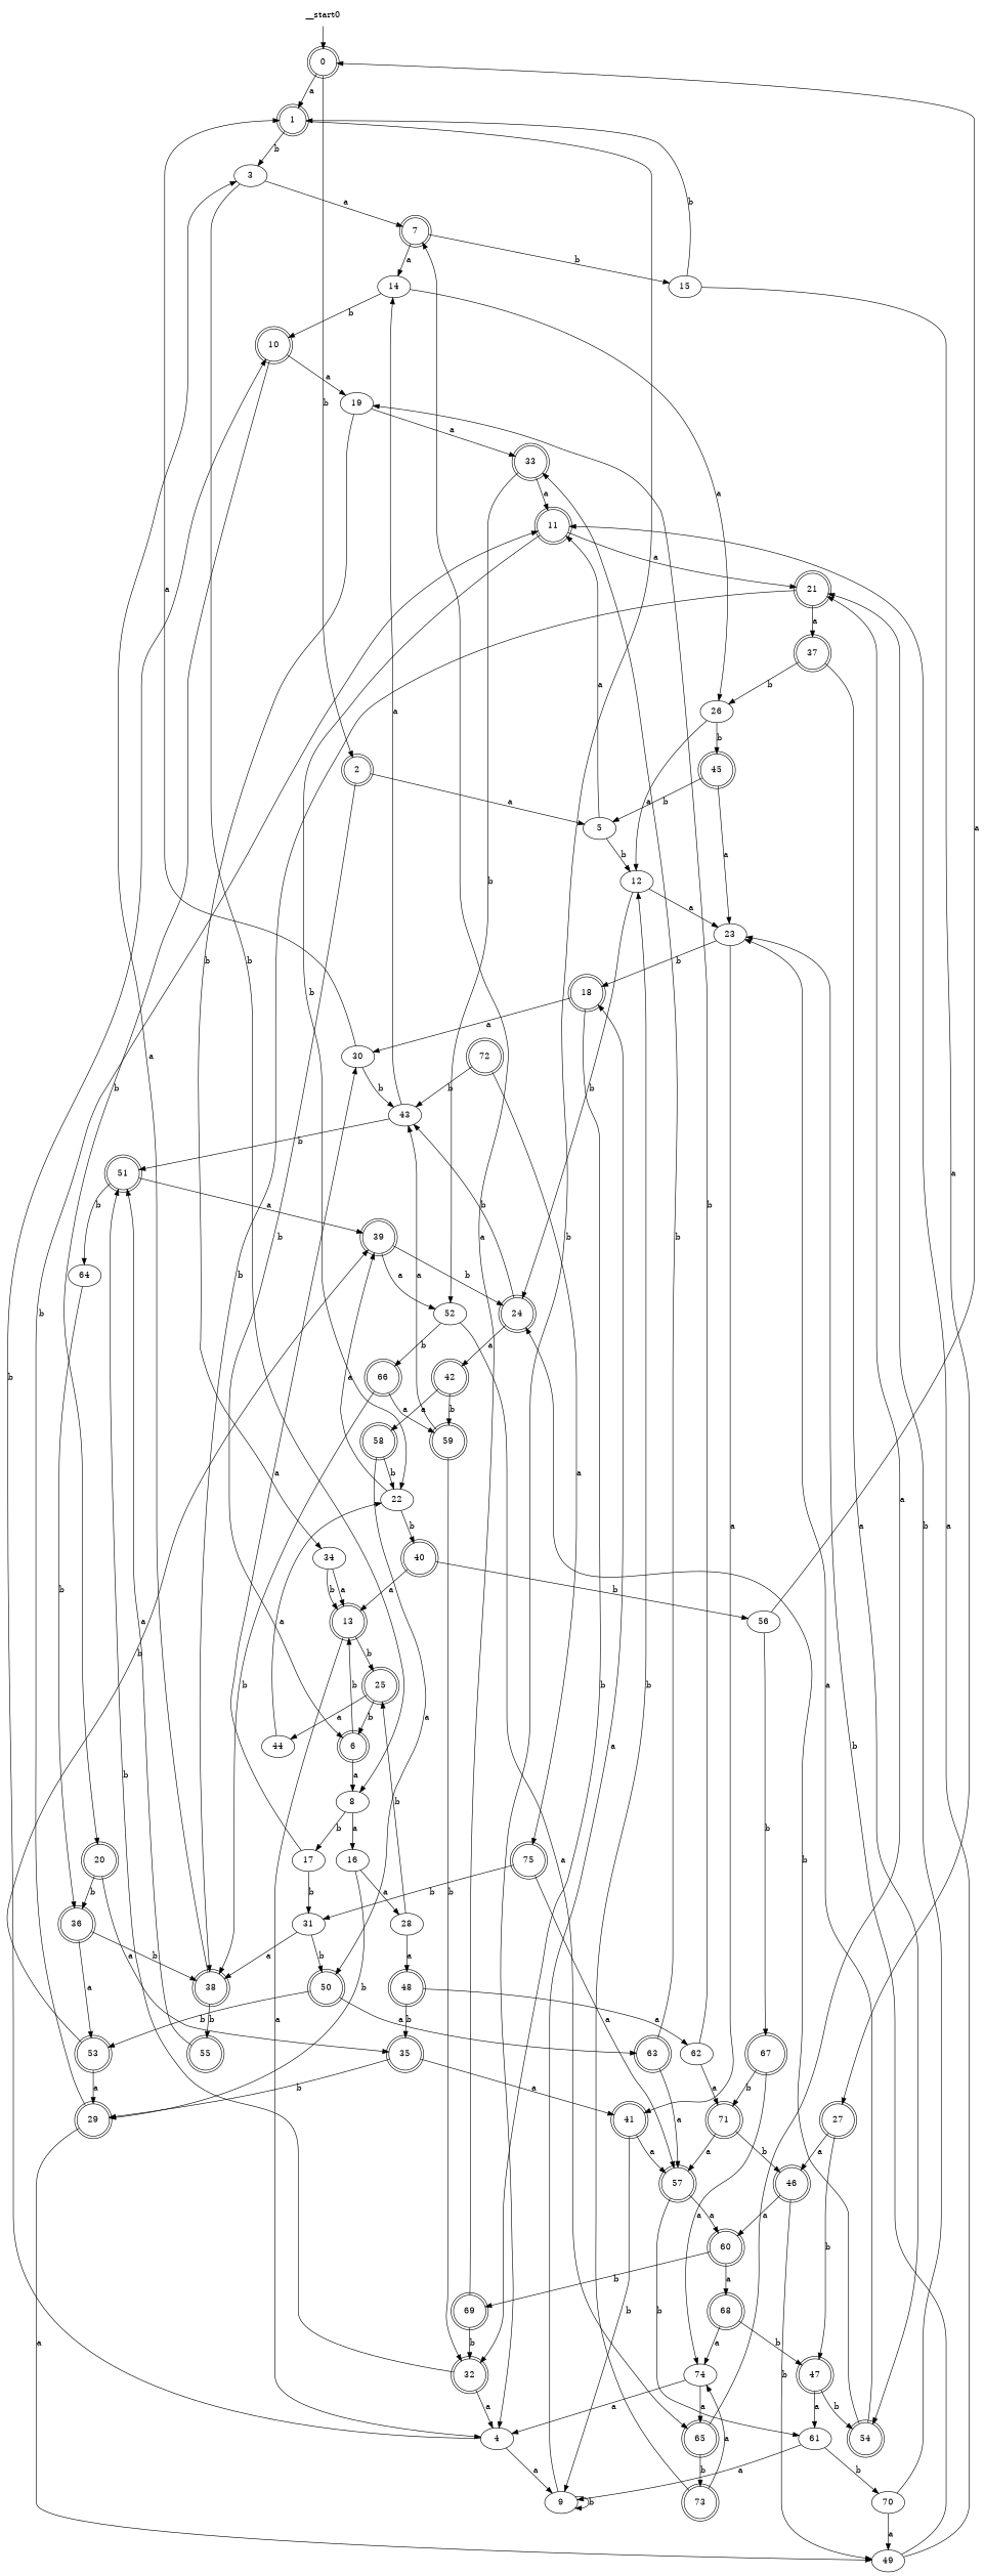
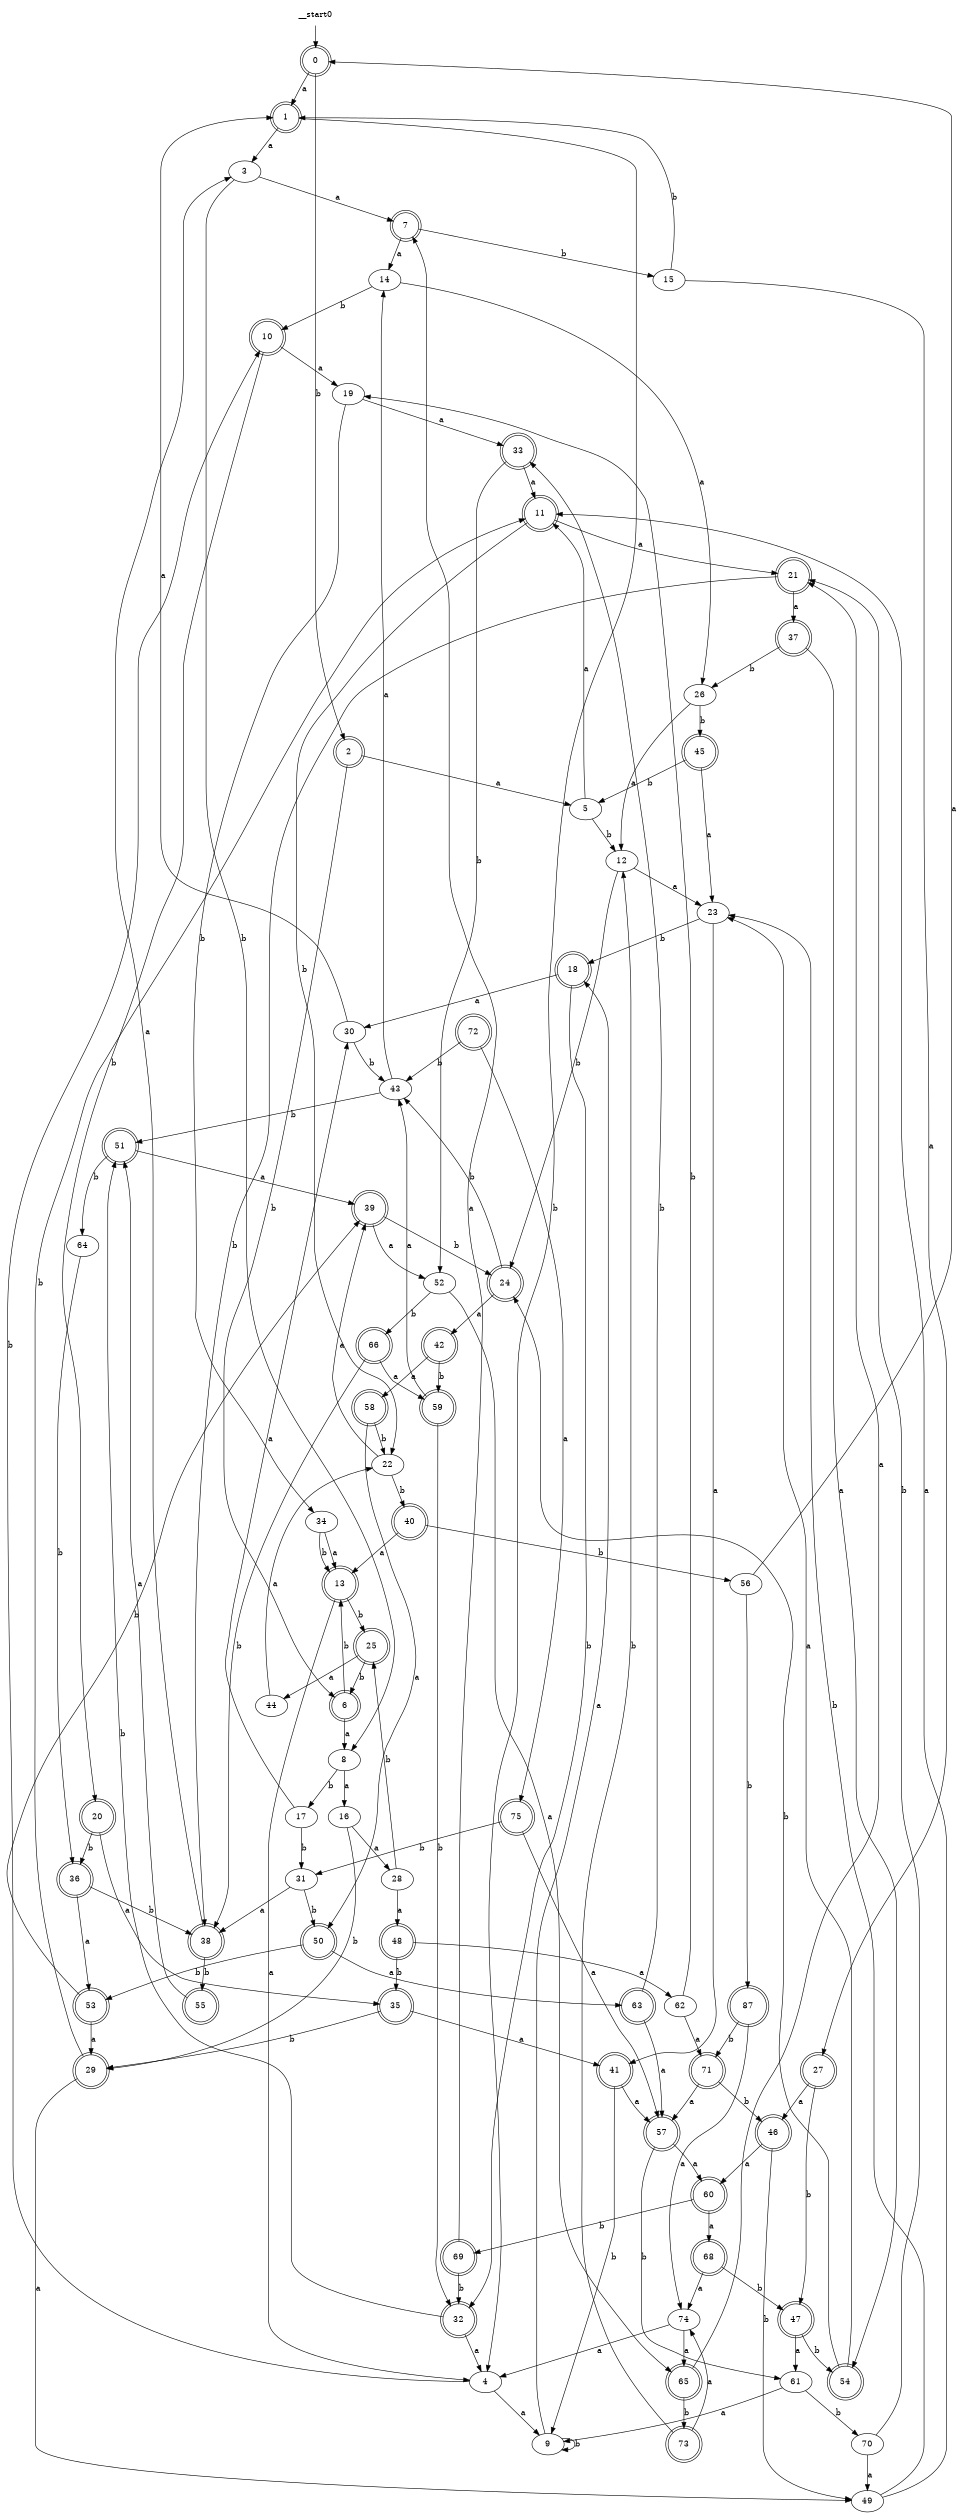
  digraph {
    node [shape=doublecircle]
    __start0 [shape=none]
    0
    1
    2
    3 [shape=""]
    4 [shape=""]
    5 [shape=""]
    6
    7
    8 [shape=""]
    9 [shape=""]
    10
    11
    12 [shape=""]
    13
    14 [shape=""]
    15 [shape=""]
    16 [shape=""]
    17 [shape=""]
    18
    19 [shape=""]
    20
    21
    22 [shape=""]
    23 [shape=""]
    24
    25
    26 [shape=""]
    27
    28 [shape=""]
    29
    30 [shape=""]
    31 [shape=""]
    32
    33
    34 [shape=""]
    35
    36
    37
    38
    39
    40
    41
    42
    43 [shape=""]
    44 [shape=""]
    45
    46
    47
    48
    49 [shape=""]
    50
    51
    52 [shape=""]
    53
    54
    55
    56 [shape=""]
    57
    58
    59
    60
    61 [shape=""]
    62 [shape=""]
    63
    64 [shape=""]
    65
    66
-   67
+   67 [label=87]
    68
    69
    70 [shape=""]
    71
    73
    74 [shape=""]
    72
    75
    __start0 -> 0
    0 -> 1 [label=a]
    0 -> 2 [label=b]
-   1 -> 3 [label=b]
+   1 -> 3 [label=a]
    1 -> 4 [label=b]
    2 -> 5 [label=a]
    2 -> 6 [label=b]
    3 -> 7 [label=a]
    3 -> 8 [label=b]
    4 -> 9 [label=a]
    4 -> 10 [label=b]
    5 -> 11 [label=a]
    5 -> 12 [label=b]
    6 -> 8 [label=a]
    6 -> 13 [label=b]
    7 -> 14 [label=a]
    7 -> 15 [label=b]
    8 -> 16 [label=a]
    8 -> 17 [label=b]
    9 -> 9 [label=b]
    9 -> 18 [label=a]
    10 -> 19 [label=a]
    10 -> 20 [label=b]
    11 -> 21 [label=a]
    11 -> 22 [label=b]
    12 -> 23 [label=a]
    12 -> 24 [label=b]
    13 -> 4 [label=a]
    13 -> 25 [label=b]
    14 -> 10 [label=b]
    14 -> 26 [label=a]
    15 -> 1 [label=b]
    15 -> 27 [label=a]
    16 -> 28 [label=a]
    16 -> 29 [label=b]
    17 -> 30 [label=a]
    17 -> 31 [label=b]
    18 -> 30 [label=a]
    18 -> 32 [label=b]
    19 -> 33 [label=a]
    19 -> 34 [label=b]
    20 -> 35 [label=a]
    20 -> 36 [label=b]
    21 -> 37 [label=a]
    21 -> 38 [label=b]
    22 -> 39 [label=a]
    22 -> 40 [label=b]
    23 -> 18 [label=b]
    23 -> 41 [label=a]
    24 -> 42 [label=a]
    24 -> 43 [label=b]
    25 -> 6 [label=b]
    25 -> 44 [label=a]
    26 -> 12 [label=a]
    26 -> 45 [label=b]
    27 -> 46 [label=a]
    27 -> 47 [label=b]
    28 -> 25 [label=b]
    28 -> 48 [label=a]
    29 -> 11 [label=b]
    29 -> 49 [label=a]
    30 -> 1 [label=a]
    30 -> 43 [label=b]
    31 -> 38 [label=a]
    31 -> 50 [label=b]
    32 -> 4 [label=a]
    32 -> 51 [label=b]
    33 -> 11 [label=a]
    33 -> 52 [label=b]
    34 -> 13 [label=a]
    34 -> 13 [label=b]
    35 -> 29 [label=b]
    35 -> 41 [label=a]
    36 -> 38 [label=b]
    36 -> 53 [label=a]
    37 -> 26 [label=b]
    37 -> 54 [label=a]
    38 -> 3 [label=a]
    38 -> 55 [label=b]
    39 -> 24 [label=b]
    39 -> 52 [label=a]
    40 -> 13 [label=a]
    40 -> 56 [label=b]
    41 -> 9 [label=b]
    41 -> 57 [label=a]
    42 -> 58 [label=a]
    42 -> 59 [label=b]
    43 -> 14 [label=a]
    43 -> 51 [label=b]
    44 -> 22 [label=a]
    45 -> 5 [label=b]
    45 -> 23 [label=a]
    46 -> 49 [label=b]
    46 -> 60 [label=a]
    47 -> 54 [label=b]
    47 -> 61 [label=a]
    48 -> 35 [label=b]
    48 -> 62 [label=a]
    49 -> 11 [label=a]
    49 -> 23 [label=b]
    50 -> 53 [label=b]
    50 -> 63 [label=a]
    51 -> 39 [label=a]
    51 -> 64 [label=b]
    52 -> 65 [label=a]
    52 -> 66 [label=b]
    53 -> 29 [label=a]
    53 -> 39 [label=b]
    54 -> 23 [label=a]
    54 -> 24 [label=b]
    55 -> 51 [label=a]
    56 -> 0 [label=a]
    56 -> 67 [label=b]
    57 -> 60 [label=a]
    57 -> 61 [label=b]
    58 -> 22 [label=b]
    58 -> 50 [label=a]
    59 -> 32 [label=b]
    59 -> 43 [label=a]
    60 -> 68 [label=a]
    60 -> 69 [label=b]
    61 -> 9 [label=a]
    61 -> 70 [label=b]
    62 -> 19 [label=b]
    62 -> 71 [label=a]
    63 -> 33 [label=b]
    63 -> 57 [label=a]
    64 -> 36 [label=b]
    65 -> 21 [label=a]
    65 -> 73 [label=b]
    66 -> 38 [label=b]
    66 -> 59 [label=a]
    67 -> 71 [label=b]
    67 -> 74 [label=a]
    68 -> 47 [label=b]
    68 -> 74 [label=a]
    69 -> 7 [label=a]
    69 -> 32 [label=b]
    70 -> 21 [label=b]
    70 -> 49 [label=a]
    71 -> 46 [label=b]
    71 -> 57 [label=a]
    73 -> 12 [label=b]
    73 -> 74 [label=a]
    74 -> 4 [label=a]
    74 -> 65 [label=a]
    72 -> 43 [label=b]
    72 -> 75 [label=a]
    75 -> 31 [label=b]
    75 -> 57 [label=a]
  }
